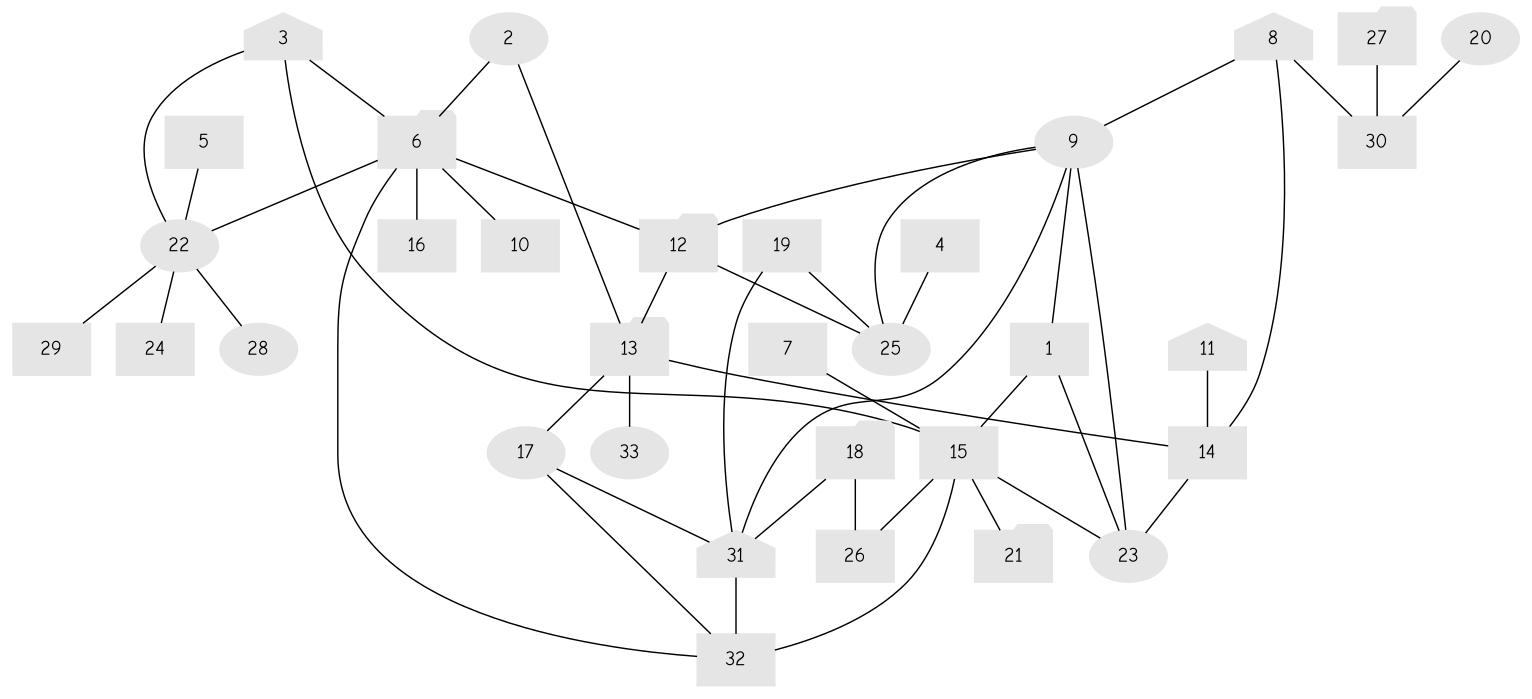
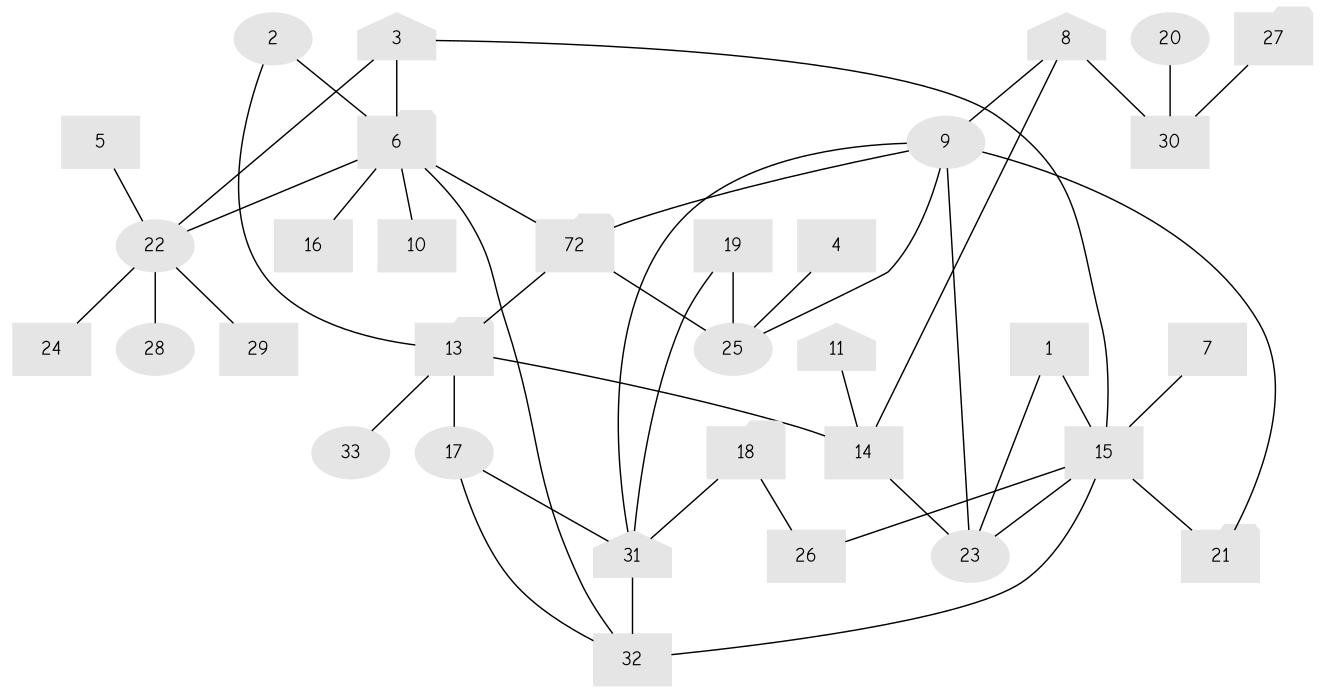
  graph {
    fontname="Comic Neue"
    node [color=gray90 fontname="Comic Neue" shape=box style=filled]
    edge [fontname="Comic Neue" weight=1.0]
    1
    15
    23 [shape=ellipse]
    32
    21 [shape=folder]
    26
    2 [shape=ellipse]
    6 [shape=folder]
    13 [shape=folder]
    22 [shape=ellipse]
    10
-   12 [shape=folder]
+   12 [shape=folder label=72]
    16
    14
    17 [shape=ellipse]
    33 [shape=ellipse]
    3 [shape=house]
    24
    28 [shape=ellipse]
    29
    25 [shape=ellipse]
    4
    5
    7
    8 [shape=house]
    9 [shape=ellipse]
    30
    31 [shape=house]
    11 [shape=house]
    18 [shape=folder]
    19
    20 [shape=ellipse]
    27 [shape=folder]
    1 -- 15
    1 -- 23
    15 -- 23
    15 -- 32 [weight=2.0]
    15 -- 21
    15 -- 26
    2 -- 6
    2 -- 13
    6 -- 32
    6 -- 22
    6 -- 10
    6 -- 12
    6 -- 16
    13 -- 14
    13 -- 17
    13 -- 33
    22 -- 24
    22 -- 28
    22 -- 29
    12 -- 13
    12 -- 25
    14 -- 23
    17 -- 32
    17 -- 31
    3 -- 15
    3 -- 6
    3 -- 22
    4 -- 25
    5 -- 22
    7 -- 15
    8 -- 14
    8 -- 9
    8 -- 30
    9 -- 23 [weight=2.0]
-   9 -- 1
+   9 -- 21
    9 -- 12
    9 -- 25
    9 -- 31
    31 -- 32
    11 -- 14
    18 -- 26
    18 -- 31
    19 -- 25
    19 -- 31
    20 -- 30
    27 -- 30
  }
